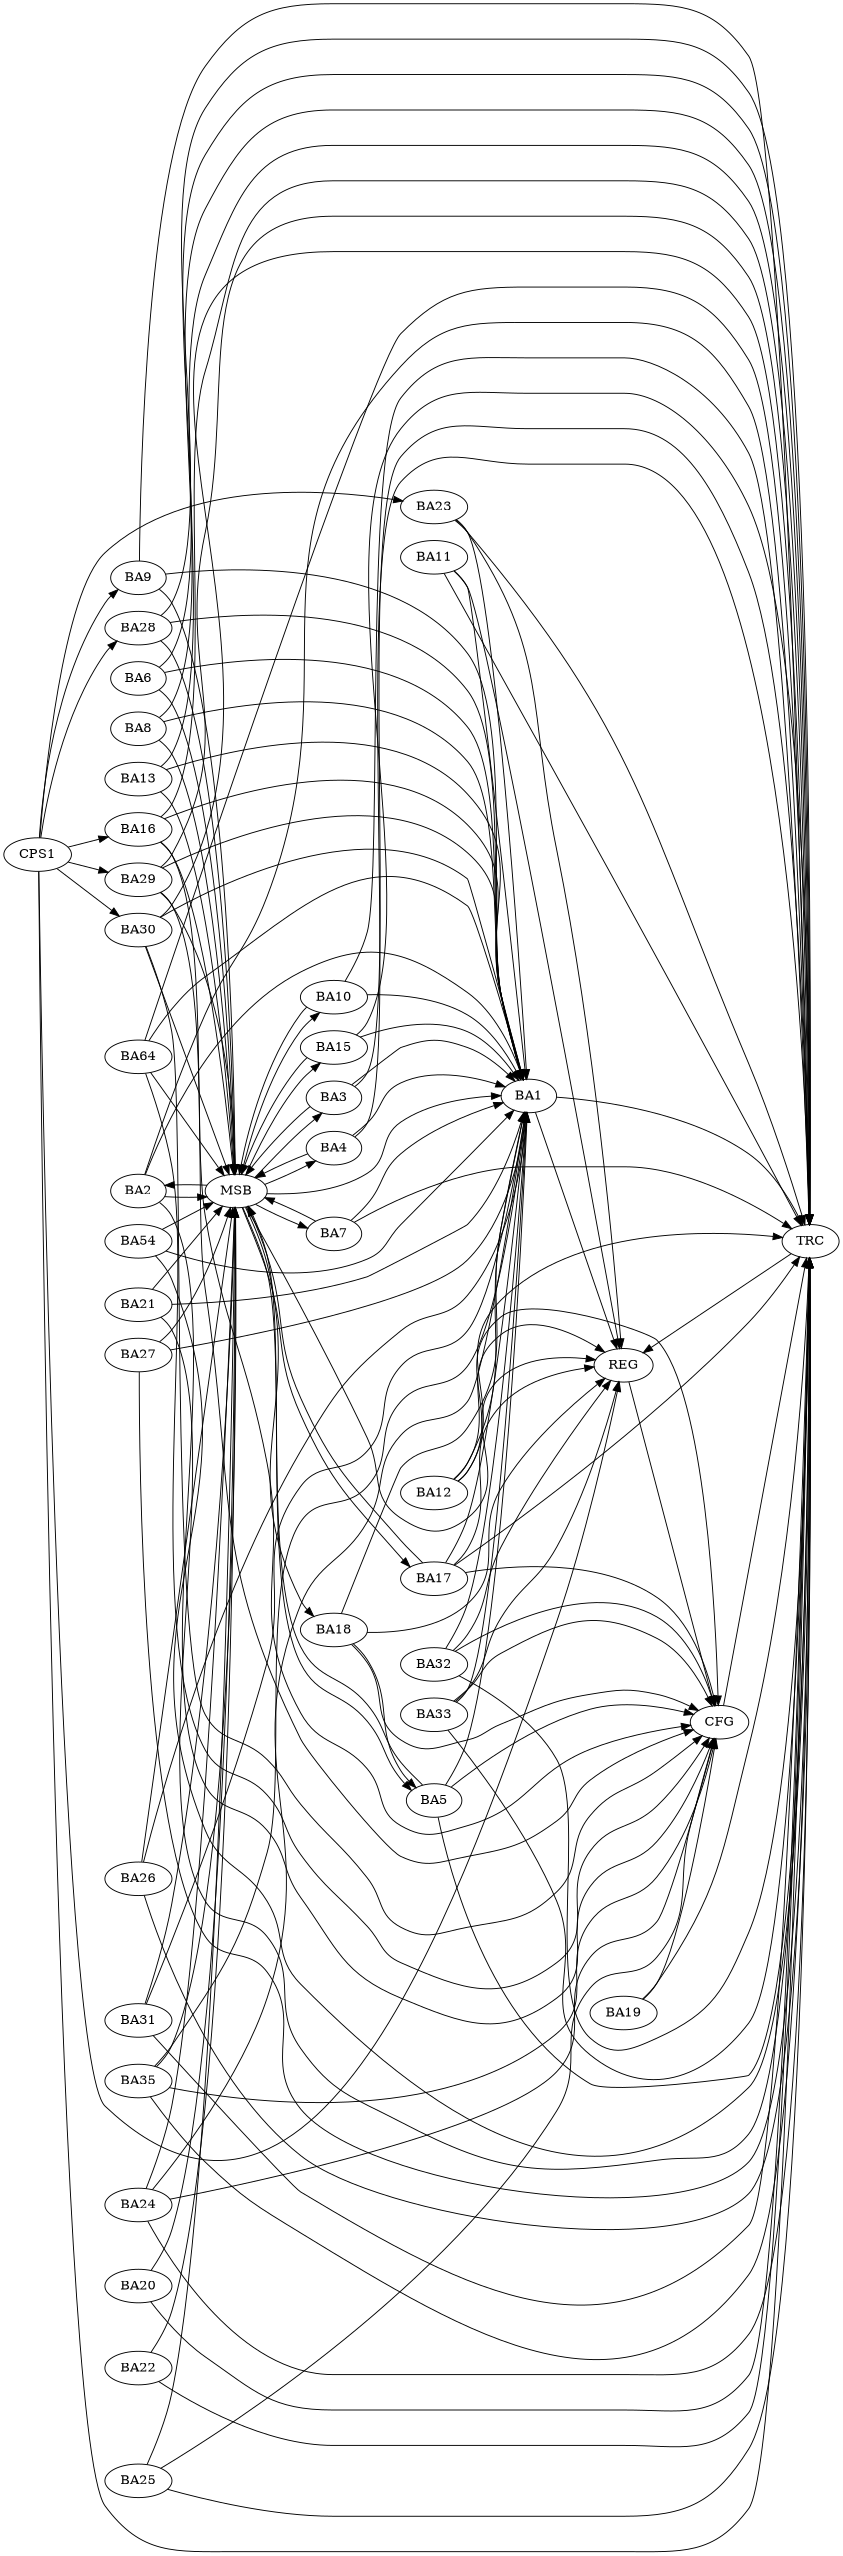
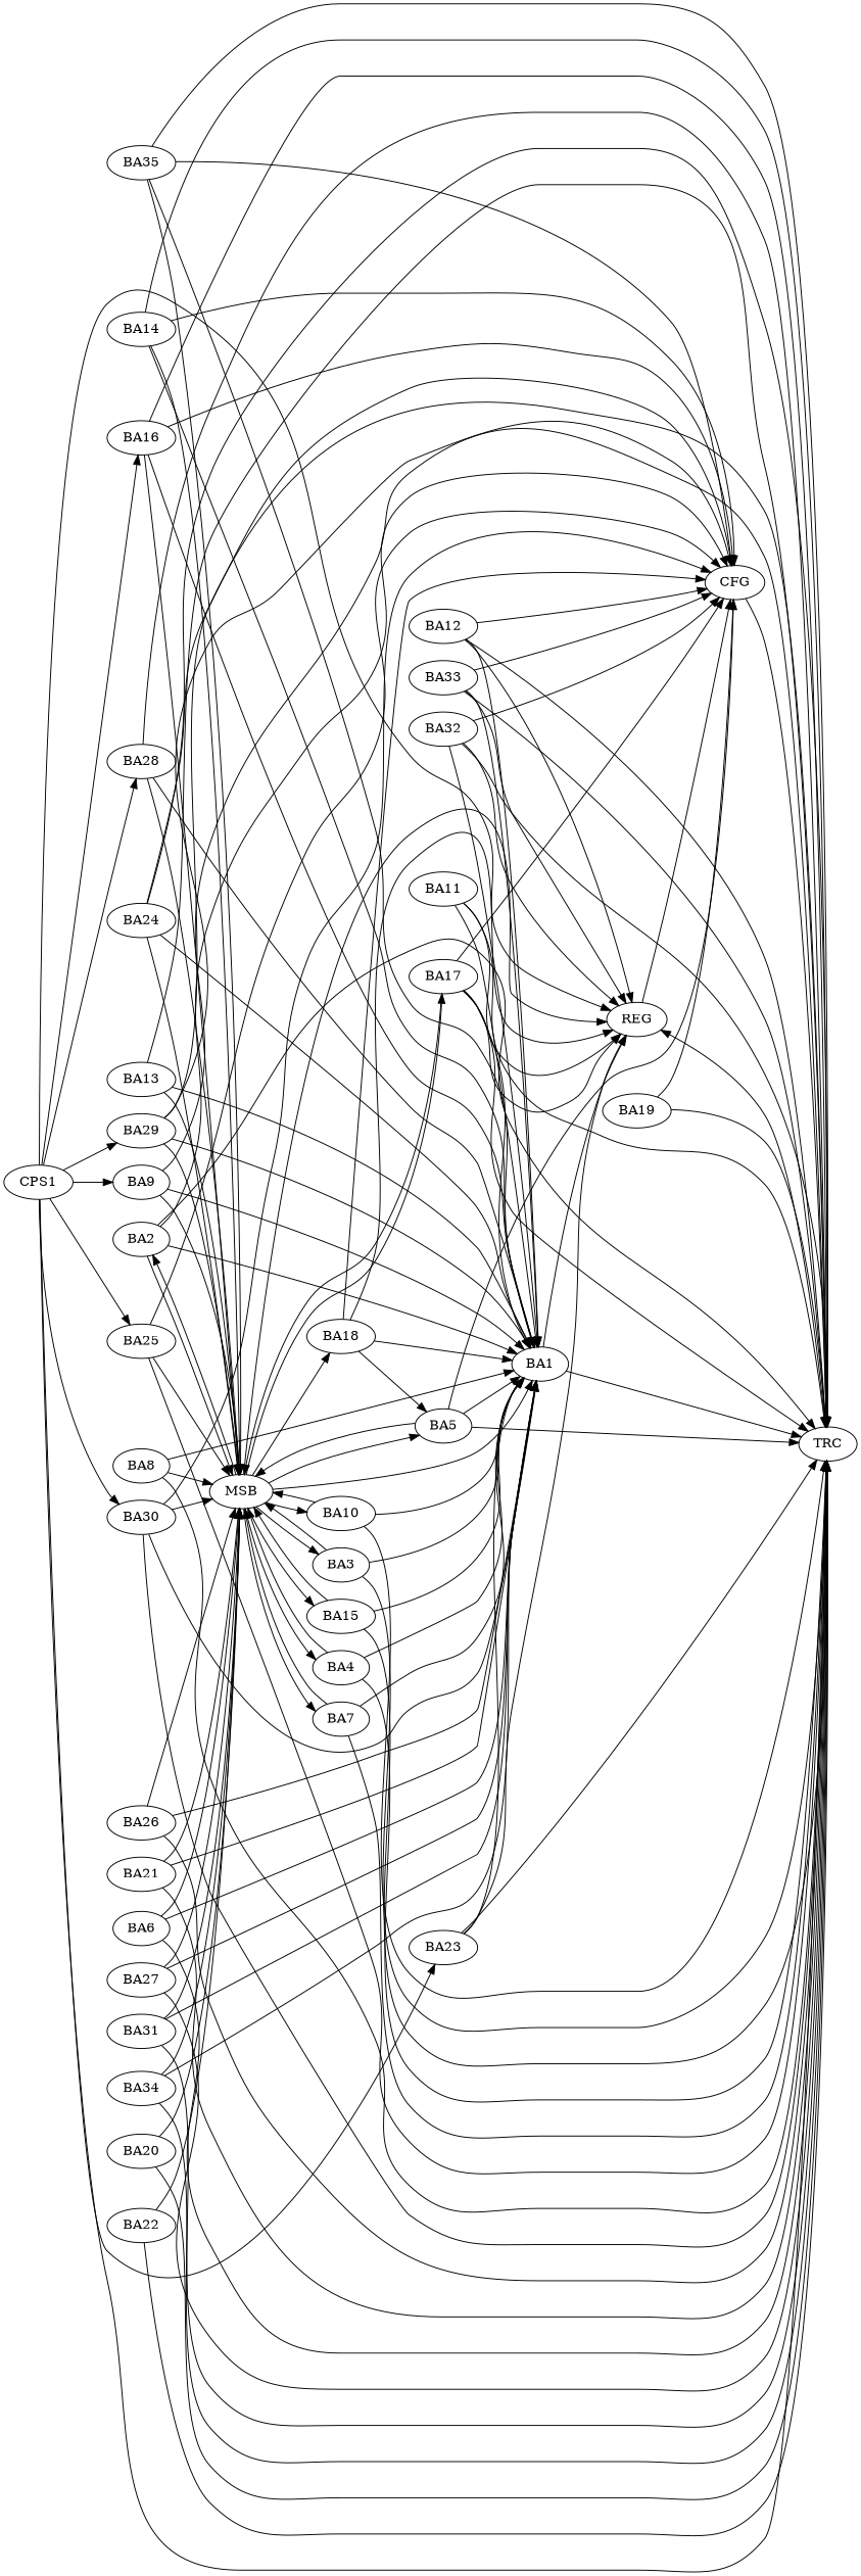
  strict digraph {
    rankdir=LR
    n1 [label=BA1]
    n2 [label=REG]
    n3 [label=TRC]
    n4 [label=CFG]
    n5 [label=BA2]
    n6 [label=MSB]
    n7 [label=BA3]
    n8 [label=BA4]
    n9 [label=BA5]
    n10 [label=BA7]
    n11 [label=BA10]
    n12 [label=BA15]
    n13 [label=BA17]
    n14 [label=BA18]
    n15 [label=BA6]
    n16 [label=BA8]
    n17 [label=BA9]
    n18 [label=BA11]
    n19 [label=BA12]
    n20 [label=BA13]
-   n21 [label=BA64]
+   n21 [label=BA14]
    n22 [label=BA16]
    n23 [label=BA19]
    n24 [label=BA20]
    n25 [label=BA21]
    n26 [label=BA22]
    n27 [label=BA23]
    n28 [label=BA24]
    n29 [label=BA25]
    n30 [label=BA26]
    n31 [label=BA27]
    n32 [label=BA28]
    n33 [label=BA29]
    n34 [label=BA30]
    n35 [label=BA31]
    n36 [label=BA32]
    n37 [label=BA33]
-   n38 [label=BA54]
+   n38 [label=BA34]
    n39 [label=BA35]
    n40 [label=CPS1]
    n1 -> n2
    n1 -> n3
    n2 -> n4
    n3 -> n2
    n4 -> n3
    n5 -> n1
    n5 -> n3
    n5 -> n4
    n5 -> n6
    n6 -> n1
    n6 -> n2
    n6 -> n5
    n6 -> n7
    n6 -> n8
    n6 -> n9
    n6 -> n10
    n6 -> n11
    n6 -> n12
    n6 -> n13
    n6 -> n14
    n7 -> n1
    n7 -> n3
    n7 -> n6
    n8 -> n1
    n8 -> n3
    n8 -> n6
    n9 -> n1
    n9 -> n3
    n9 -> n4
    n9 -> n6
    n10 -> n1
    n10 -> n3
    n10 -> n6
    n11 -> n1
    n11 -> n3
    n11 -> n6
    n12 -> n1
    n12 -> n3
    n12 -> n6
    n13 -> n1
    n13 -> n2
    n13 -> n3
    n13 -> n4
    n13 -> n6
    n14 -> n1
    n14 -> n2
    n14 -> n4
    n14 -> n9
    n15 -> n1
    n15 -> n3
    n15 -> n6
    n16 -> n1
    n16 -> n3
    n16 -> n6
    n17 -> n1
    n17 -> n3
    n17 -> n6
    n18 -> n1
    n18 -> n2
    n18 -> n3
    n19 -> n1
    n19 -> n2
    n19 -> n3
    n19 -> n4
    n20 -> n1
    n20 -> n3
    n20 -> n6
    n21 -> n1
    n21 -> n3
    n21 -> n4
    n21 -> n6
    n22 -> n1
    n22 -> n3
    n22 -> n4
    n22 -> n6
    n23 -> n3
    n23 -> n4
    n24 -> n3
    n24 -> n6
    n25 -> n1
    n25 -> n3
    n25 -> n6
    n26 -> n3
    n26 -> n6
    n27 -> n1
    n27 -> n2
    n27 -> n3
    n28 -> n1
    n28 -> n3
    n28 -> n4
    n28 -> n6
    n29 -> n3
    n29 -> n4
    n29 -> n6
    n30 -> n1
    n30 -> n3
    n30 -> n6
    n31 -> n1
    n31 -> n3
    n31 -> n6
    n32 -> n1
    n32 -> n3
    n32 -> n6
    n33 -> n1
    n33 -> n3
    n33 -> n4
    n33 -> n6
    n34 -> n1
    n34 -> n3
    n34 -> n4
    n34 -> n6
    n35 -> n1
    n35 -> n3
    n35 -> n6
    n36 -> n1
    n36 -> n2
    n36 -> n3
    n36 -> n4
    n37 -> n1
    n37 -> n2
    n37 -> n3
    n37 -> n4
    n38 -> n1
    n38 -> n3
    n38 -> n6
    n39 -> n1
    n39 -> n3
    n39 -> n4
    n39 -> n6
    n40 -> n2
    n40 -> n3
    n40 -> n17
    n40 -> n22
    n40 -> n27
+   n40 -> n29
    n40 -> n32
    n40 -> n33
    n40 -> n34
  }
